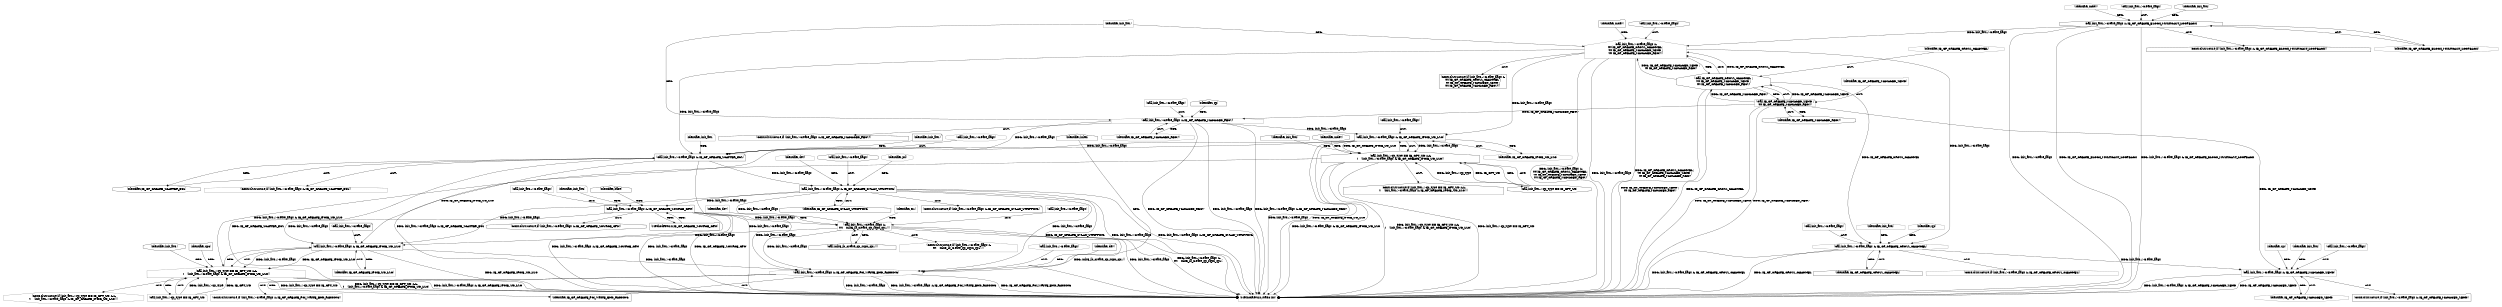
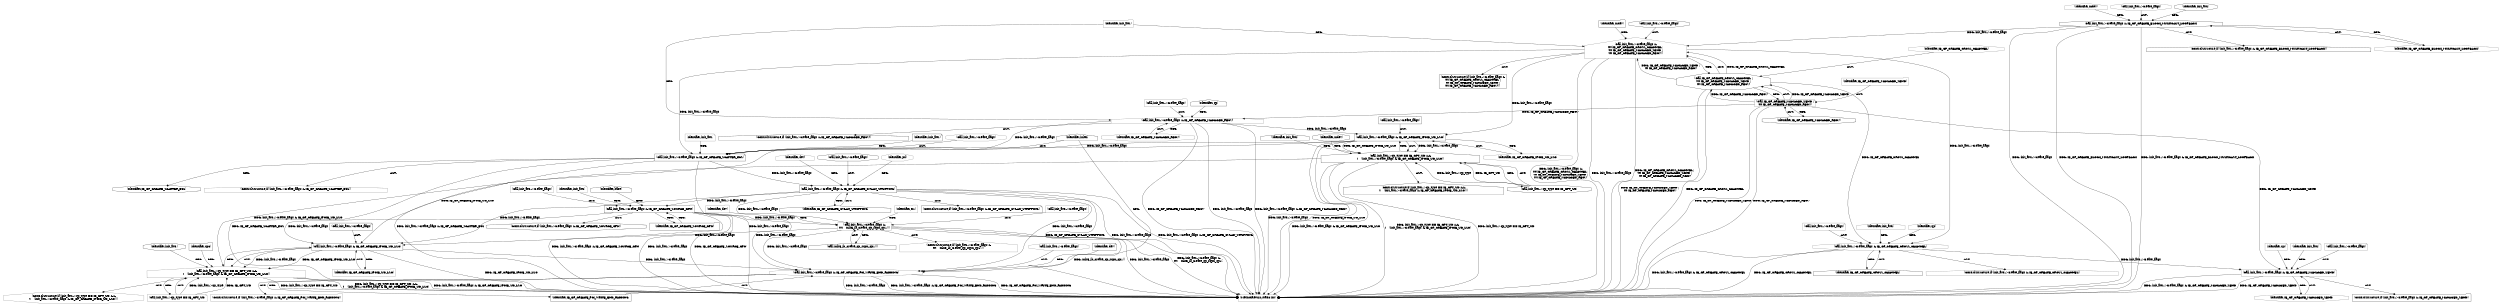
  digraph {
    node [color=gray40 shape=octagon]
    edge [arrowhead=diamond]
    n1 [label="(Call,init_attr->create_flags & IB_QP_CREATE_CROSS_CHANNEL)"]
    n2 [label="(Call,init_attr->create_flags & IB_QP_CREATE_MANAGED_SEND)" shape=note]
    n3 [color=black label="(Identifier,IB_QP_CREATE_CROSS_CHANNEL)" shape=house]
    n4 [label="(ControlStructure,if (init_attr->create_flags & IB_QP_CREATE_CROSS_CHANNEL))" shape=house]
    n5 [label="(MethodReturn,static int)" shape=note]
    n6 [label="(Identifier,IB_QP_CREATE_MANAGED_SEND)"]
    n7 [color=black label="(ControlStructure,if (init_attr->create_flags & IB_QP_CREATE_MANAGED_SEND))" shape=folder]
    n8 [label="(Call,init_attr->create_flags &\n\t\t\t(IB_QP_CREATE_CROSS_CHANNEL |\n\t\t\t IB_QP_CREATE_MANAGED_SEND |\n\t\t\t IB_QP_CREATE_MANAGED_RECV))" shape=house]
    n9 [color=black label="(Call,IB_QP_CREATE_CROSS_CHANNEL |\n\t\t\t IB_QP_CREATE_MANAGED_SEND |\n\t\t\t IB_QP_CREATE_MANAGED_RECV)"]
    n10 [color=black label="(Call,init_attr->create_flags & IB_QP_CREATE_IPOIB_UD_LSO)" shape=folder]
    n11 [color=black label="(Call,init_attr->create_flags & IB_QP_CREATE_SCATTER_FCS)" shape=note]
    n12 [color=black label="(ControlStructure,if (init_attr->create_flags &\n\t\t\t(IB_QP_CREATE_CROSS_CHANNEL |\n\t\t\t IB_QP_CREATE_MANAGED_SEND |\n\t\t\t IB_QP_CREATE_MANAGED_RECV)))" shape=folder]
    n13 [label="(Call,IB_QP_CREATE_MANAGED_SEND |\n\t\t\t IB_QP_CREATE_MANAGED_RECV)" shape=note]
    n14 [color=black label="(Call,init_attr->qp_type == IB_QPT_UD &&\n\t    (init_attr->create_flags & IB_QP_CREATE_IPOIB_UD_LSO))" shape=house]
    n15 [color=black label="(Call,init_attr->create_flags & IB_QP_CREATE_IPOIB_UD_LSO)" shape=folder]
    n16 [label="(Identifier,IB_QP_CREATE_IPOIB_UD_LSO)"]
    n17 [color=black label="(Call,init_attr->create_flags & IB_QP_CREATE_CVLAN_STRIPPING)" shape=note]
    n18 [label="(ControlStructure,if (init_attr->create_flags & IB_QP_CREATE_SCATTER_FCS))" shape=house]
    n19 [color=black label="(Identifier,IB_QP_CREATE_SCATTER_FCS)"]
    n20 [color=black label="(Call,init_attr->create_flags & IB_QP_CREATE_BLOCK_MULTICAST_LOOPBACK)"]
    n21 [color=black label="(ControlStructure,if (init_attr->create_flags & IB_QP_CREATE_BLOCK_MULTICAST_LOOPBACK))" shape=house]
    n22 [label="(Identifier,IB_QP_CREATE_BLOCK_MULTICAST_LOOPBACK)"]
    n23 [label="(Call,init_attr->create_flags & IB_QP_CREATE_MANAGED_RECV)" shape=house]
    n24 [color=black label="(Identifier,IB_QP_CREATE_MANAGED_RECV)"]
    n25 [label="(Identifier,IB_QP_CREATE_MANAGED_RECV)"]
    n26 [color=black label="(ControlStructure,if (init_attr->create_flags & IB_QP_CREATE_MANAGED_RECV))" shape=house]
    n27 [label="(Call,init_attr->qp_type == IB_QPT_UD &&\n\t    (init_attr->create_flags & IB_QP_CREATE_IPOIB_UD_LSO))" shape=house]
    n28 [color=black label="(ControlStructure,if (init_attr->qp_type == IB_QPT_UD &&\n\t    (init_attr->create_flags & IB_QP_CREATE_IPOIB_UD_LSO)))" shape=house]
    n29 [color=black label="(Call,init_attr->qp_type == IB_QPT_UD)"]
    n30 [label="(Call,init_attr->create_flags & IB_QP_CREATE_PCI_WRITE_END_PADDING)"]
    n31 [label="(Identifier,IB_QP_CREATE_IPOIB_UD_LSO)" shape=folder]
    n32 [label="(ControlStructure,if (init_attr->qp_type == IB_QPT_UD &&\n\t    (init_attr->create_flags & IB_QP_CREATE_IPOIB_UD_LSO)))"]
    n33 [label="(Call,init_attr->qp_type == IB_QPT_UD)" shape=note]
    n34 [color=black label="(Call,init_attr->create_flags & IB_QP_CREATE_SOURCE_QPN)" shape=folder]
    n35 [label="(Call,init_attr->create_flags &\n\t\t\t    mlx5_ib_create_qp_sqpn_qp1())" shape=folder]
    n36 [color=black label="(ControlStructure,if (init_attr->create_flags & IB_QP_CREATE_CVLAN_STRIPPING))" shape=note]
    n37 [color=black label="(Identifier,IB_QP_CREATE_CVLAN_STRIPPING)" shape=house]
-   n38 [color=black label="(MethodReturn,IB_QP_CREATE_SOURCE_QPN)" shape=folder]
+   n38 [color=black label="(Identifier,IB_QP_CREATE_SOURCE_QPN)" shape=folder]
    n39 [color=black label="(ControlStructure,if (init_attr->create_flags & IB_QP_CREATE_SOURCE_QPN))"]
    n40 [label="(ControlStructure,if (init_attr->create_flags &\n\t\t\t    mlx5_ib_create_qp_sqpn_qp1()))" shape=house]
    n41 [color=black label="(Call,mlx5_ib_create_qp_sqpn_qp1())" shape=house]
    n42 [label="(ControlStructure,if (init_attr->create_flags & IB_QP_CREATE_PCI_WRITE_END_PADDING))" shape=folder]
    n43 [color=black label="(Identifier,IB_QP_CREATE_PCI_WRITE_END_PADDING)" shape=folder]
    n44 [color=black label="(Identifier,dev)" shape=note]
    n45 [label="(Call,init_attr->create_flags)" shape=folder]
    n46 [label="(Call,init_attr->create_flags)" shape=note]
    n47 [color=black label="(Identifier,mdev)" shape=folder]
    n48 [color=black label="(Call,init_attr->create_flags)"]
    n49 [label="(Identifier,mdev)" shape=house]
    n50 [label="(Identifier,qp)" shape=note]
    n51 [label="(Identifier,dev)" shape=house]
    n52 [label="(Identifier,init_attr)" shape=folder]
    n53 [label="(Identifier,init_attr)" shape=note]
    n54 [label="(Identifier,pd)"]
    n55 [label="(Identifier,dev)" shape=folder]
    n56 [label="(Call,init_attr->create_flags)"]
    n57 [label="(Identifier,init_attr)" shape=note]
    n58 [color=black label="(Identifier,qpc)" shape=folder]
    n59 [color=black label="(Call,init_attr->create_flags)" shape=folder]
    n60 [label="(Call,init_attr->create_flags)" shape=note]
    n61 [label="(Identifier,init_attr)" shape=house]
    n62 [label="(Identifier,IB_QP_CREATE_CROSS_CHANNEL)"]
    n63 [color=black label="(Identifier,init_attr)"]
    n64 [color=black label="(Identifier,base)" shape=house]
    n65 [label="(Call,init_attr->create_flags)"]
    n66 [color=black label="(Call,init_attr->create_flags)" shape=note]
    n67 [color=black label="(Identifier,init_attr)" shape=house]
    n68 [label="(Identifier,qp)" shape=house]
    n69 [color=black label="(Identifier,inlen)" shape=house]
    n70 [label="(Identifier,err)" shape=folder]
    n71 [color=black label="(Identifier,init_attr)"]
    n72 [label="(Identifier,init_attr)" shape=note]
    n73 [label="(Call,init_attr->create_flags)"]
    n74 [color=black label="(Identifier,mdev)"]
    n75 [label="(Call,init_attr->create_flags)" shape=note]
    n76 [label="(Identifier,IB_QP_CREATE_MANAGED_SEND)" shape=folder]
    n77 [color=black label="(Identifier,init_attr)" shape=note]
    n78 [color=black label="(Call,init_attr->create_flags)"]
    n79 [label="(Call,init_attr->create_flags)" shape=folder]
    n80 [color=black label="(Identifier,qp)" shape=house]
    n1 -> n2 [label="DDG: init_attr->create_flags"]
    n1 -> n3 [label="CFG: "]
    n1 -> n4 [label="AST: "]
    n1 -> n5 [arrowhead=normal label="DDG: IB_QP_CREATE_CROSS_CHANNEL"]
    n1 -> n5 [label="DDG: init_attr->create_flags & IB_QP_CREATE_CROSS_CHANNEL"]
    n2 -> n5 [label="DDG: init_attr->create_flags & IB_QP_CREATE_MANAGED_SEND"]
    n2 -> n5 [label="DDG: IB_QP_CREATE_MANAGED_SEND"]
    n2 -> n6 [arrowhead=dot label="CFG: "]
    n2 -> n7 [arrowhead=dot label="AST: "]
    n3 -> n1 [arrowhead=normal label="AST: "]
    n6 -> n2 [arrowhead=normal label="AST: "]
    n8 -> n1 [arrowhead=normal label="DDG: init_attr->create_flags"]
    n8 -> n5 [arrowhead=dot label="DDG: init_attr->create_flags"]
    n8 -> n5 [label="DDG: IB_QP_CREATE_CROSS_CHANNEL |\n\t\t\t IB_QP_CREATE_MANAGED_SEND |\n\t\t\t IB_QP_CREATE_MANAGED_RECV"]
    n8 -> n5 [arrowhead=normal label="DDG: init_attr->create_flags &\n\t\t\t(IB_QP_CREATE_CROSS_CHANNEL |\n\t\t\t IB_QP_CREATE_MANAGED_SEND |\n\t\t\t IB_QP_CREATE_MANAGED_RECV)"]
    n8 -> n9 [arrowhead=dot label="CFG: "]
    n8 -> n10 [arrowhead=dot label="DDG: init_attr->create_flags"]
    n8 -> n11 [arrowhead=normal label="DDG: init_attr->create_flags"]
    n8 -> n12 [label="AST: "]
    n9 -> n1 [label="DDG: IB_QP_CREATE_CROSS_CHANNEL"]
    n9 -> n5 [label="DDG: IB_QP_CREATE_CROSS_CHANNEL"]
    n9 -> n5 [label="DDG: IB_QP_CREATE_MANAGED_SEND |\n\t\t\t IB_QP_CREATE_MANAGED_RECV"]
    n9 -> n8 [arrowhead=dot label="AST: "]
    n9 -> n8 [arrowhead=normal label="DDG: IB_QP_CREATE_CROSS_CHANNEL"]
    n9 -> n8 [arrowhead=normal label="DDG: IB_QP_CREATE_MANAGED_SEND |\n\t\t\t IB_QP_CREATE_MANAGED_RECV"]
    n9 -> n13 [label="CFG: "]
    n10 -> n5 [arrowhead=dot label="DDG: IB_QP_CREATE_IPOIB_UD_LSO"]
    n10 -> n5 [label="DDG: init_attr->create_flags"]
    n10 -> n11 [arrowhead=normal label="DDG: init_attr->create_flags"]
    n10 -> n14 [label="AST: "]
    n10 -> n14 [arrowhead=dot label="DDG: init_attr->create_flags"]
    n10 -> n14 [label="DDG: IB_QP_CREATE_IPOIB_UD_LSO"]
    n10 -> n15 [arrowhead=normal label="DDG: IB_QP_CREATE_IPOIB_UD_LSO"]
    n10 -> n16 [label="CFG: "]
    n11 -> n5 [label="DDG: init_attr->create_flags & IB_QP_CREATE_SCATTER_FCS"]
    n11 -> n5 [arrowhead=dot label="DDG: init_attr->create_flags"]
    n11 -> n5 [arrowhead=dot label="DDG: IB_QP_CREATE_SCATTER_FCS"]
    n11 -> n17 [label="DDG: init_attr->create_flags"]
    n11 -> n18 [arrowhead=normal label="AST: "]
    n11 -> n19 [arrowhead=dot label="CFG: "]
    n13 -> n2 [arrowhead=dot label="DDG: IB_QP_CREATE_MANAGED_SEND"]
    n13 -> n5 [arrowhead=normal label="DDG: IB_QP_CREATE_MANAGED_SEND"]
    n13 -> n5 [arrowhead=normal label="DDG: IB_QP_CREATE_MANAGED_RECV"]
    n13 -> n9 [label="AST: "]
    n13 -> n9 [arrowhead=normal label="DDG: IB_QP_CREATE_MANAGED_SEND"]
    n13 -> n9 [label="DDG: IB_QP_CREATE_MANAGED_RECV"]
    n13 -> n23 [arrowhead=normal label="DDG: IB_QP_CREATE_MANAGED_RECV"]
    n13 -> n24 [label="CFG: "]
    n14 -> n5 [arrowhead=normal label="DDG: init_attr->create_flags & IB_QP_CREATE_IPOIB_UD_LSO"]
    n14 -> n5 [arrowhead=dot label="DDG: init_attr->qp_type == IB_QPT_UD &&\n\t    (init_attr->create_flags & IB_QP_CREATE_IPOIB_UD_LSO)"]
    n14 -> n5 [arrowhead=dot label="DDG: init_attr->qp_type == IB_QPT_UD"]
    n14 -> n10 [arrowhead=normal label="CFG: "]
    n14 -> n27 [label="DDG: init_attr->create_flags & IB_QP_CREATE_IPOIB_UD_LSO"]
    n14 -> n28 [label="AST: "]
    n14 -> n29 [arrowhead=dot label="CFG: "]
    n15 -> n5 [arrowhead=dot label="DDG: IB_QP_CREATE_IPOIB_UD_LSO"]
    n15 -> n27 [arrowhead=dot label="AST: "]
    n15 -> n27 [label="DDG: init_attr->create_flags"]
    n15 -> n27 [label="DDG: IB_QP_CREATE_IPOIB_UD_LSO"]
    n15 -> n30 [arrowhead=normal label="DDG: init_attr->create_flags"]
    n15 -> n31 [label="CFG: "]
    n16 -> n10 [arrowhead=normal label="AST: "]
    n17 -> n5 [label="DDG: IB_QP_CREATE_CVLAN_STRIPPING"]
    n17 -> n5 [arrowhead=dot label="DDG: init_attr->create_flags & IB_QP_CREATE_CVLAN_STRIPPING"]
    n17 -> n5 [arrowhead=normal label="DDG: init_attr->create_flags"]
    n17 -> n15 [arrowhead=normal label="DDG: init_attr->create_flags"]
    n17 -> n30 [arrowhead=normal label="DDG: init_attr->create_flags"]
    n17 -> n34 [arrowhead=dot label="DDG: init_attr->create_flags"]
    n17 -> n35 [arrowhead=dot label="DDG: init_attr->create_flags"]
    n17 -> n36 [label="AST: "]
    n17 -> n37 [arrowhead=dot label="CFG: "]
-   n19 -> n11 [label="AST: "]
+   n69 -> n11 [label="AST: "]
    n20 -> n5 [label="DDG: init_attr->create_flags"]
    n20 -> n5 [label="DDG: IB_QP_CREATE_BLOCK_MULTICAST_LOOPBACK"]
    n20 -> n5 [arrowhead=normal label="DDG: init_attr->create_flags & IB_QP_CREATE_BLOCK_MULTICAST_LOOPBACK"]
    n20 -> n8 [arrowhead=normal label="DDG: init_attr->create_flags"]
    n20 -> n21 [arrowhead=dot label="AST: "]
    n20 -> n22 [label="CFG: "]
    n22 -> n20 [arrowhead=dot label="AST: "]
    n23 -> n5 [label="DDG: init_attr->create_flags & IB_QP_CREATE_MANAGED_RECV"]
    n23 -> n5 [arrowhead=normal label="DDG: IB_QP_CREATE_MANAGED_RECV"]
    n23 -> n5 [label="DDG: init_attr->create_flags"]
    n23 -> n10 [arrowhead=dot label="DDG: init_attr->create_flags"]
    n23 -> n11 [label="DDG: init_attr->create_flags"]
    n23 -> n25 [arrowhead=dot label="CFG: "]
    n23 -> n26 [arrowhead=dot label="AST: "]
    n24 -> n13 [arrowhead=dot label="AST: "]
    n25 -> n23 [arrowhead=normal label="AST: "]
    n27 -> n5 [arrowhead=dot label="DDG: init_attr->qp_type == IB_QPT_UD &&\n\t    (init_attr->create_flags & IB_QP_CREATE_IPOIB_UD_LSO)"]
    n27 -> n5 [label="DDG: init_attr->create_flags & IB_QP_CREATE_IPOIB_UD_LSO"]
    n27 -> n5 [arrowhead=normal label="DDG: init_attr->qp_type == IB_QPT_UD"]
    n27 -> n15 [arrowhead=normal label="CFG: "]
    n27 -> n32 [label="AST: "]
    n27 -> n33 [arrowhead=dot label="CFG: "]
    n29 -> n14 [arrowhead=normal label="AST: "]
    n29 -> n14 [label="DDG: init_attr->qp_type"]
    n29 -> n14 [label="DDG: IB_QPT_UD"]
    n30 -> n5 [arrowhead=dot label="DDG: init_attr->create_flags & IB_QP_CREATE_PCI_WRITE_END_PADDING"]
    n30 -> n5 [label="DDG: IB_QP_CREATE_PCI_WRITE_END_PADDING"]
    n30 -> n5 [arrowhead=dot label="DDG: init_attr->create_flags"]
    n30 -> n42 [label="AST: "]
    n30 -> n43 [label="CFG: "]
    n31 -> n15 [arrowhead=normal label="AST: "]
    n33 -> n27 [label="AST: "]
    n33 -> n27 [arrowhead=dot label="DDG: init_attr->qp_type"]
    n33 -> n27 [arrowhead=dot label="DDG: IB_QPT_UD"]
    n34 -> n5 [arrowhead=normal label="DDG: init_attr->create_flags"]
    n34 -> n5 [label="DDG: IB_QP_CREATE_SOURCE_QPN"]
    n34 -> n5 [arrowhead=dot label="DDG: init_attr->create_flags & IB_QP_CREATE_SOURCE_QPN"]
    n34 -> n15 [label="DDG: init_attr->create_flags"]
    n34 -> n30 [label="DDG: init_attr->create_flags"]
    n34 -> n35 [arrowhead=dot label="DDG: init_attr->create_flags"]
    n34 -> n38 [arrowhead=normal label="CFG: "]
    n34 -> n39 [arrowhead=normal label="AST: "]
    n35 -> n5 [arrowhead=normal label="DDG: mlx5_ib_create_qp_sqpn_qp1()"]
    n35 -> n5 [arrowhead=dot label="DDG: init_attr->create_flags"]
    n35 -> n5 [arrowhead=normal label="DDG: init_attr->create_flags &\n\t\t\t    mlx5_ib_create_qp_sqpn_qp1()"]
    n35 -> n15 [arrowhead=normal label="DDG: init_attr->create_flags"]
    n35 -> n30 [label="DDG: init_attr->create_flags"]
    n35 -> n40 [arrowhead=dot label="AST: "]
    n35 -> n41 [label="CFG: "]
    n37 -> n17 [arrowhead=normal label="AST: "]
    n38 -> n34 [arrowhead=dot label="CFG: "]
    n41 -> n35 [arrowhead=dot label="AST: "]
    n43 -> n30 [arrowhead=dot label="AST: "]
    n44 -> n30 [arrowhead=normal label="CFG: "]
    n45 -> n35 [arrowhead=normal label="AST: "]
    n46 -> n34 [arrowhead=dot label="AST: "]
    n47 -> n8 [arrowhead=dot label="CFG: "]
    n48 -> n8 [arrowhead=normal label="AST: "]
    n49 -> n20 [label="CFG: "]
    n50 -> n2 [arrowhead=normal label="CFG: "]
    n51 -> n17 [label="CFG: "]
    n52 -> n8 [arrowhead=normal label="CFG: "]
    n52 -> n23 [arrowhead=normal label="CFG: "]
    n53 -> n34 [arrowhead=dot label="CFG: "]
    n54 -> n17 [label="CFG: "]
    n55 -> n35 [arrowhead=normal label="CFG: "]
    n56 -> n20 [label="AST: "]
    n57 -> n2 [label="CFG: "]
    n58 -> n27 [arrowhead=normal label="CFG: "]
    n59 -> n10 [arrowhead=normal label="AST: "]
    n60 -> n1 [arrowhead=normal label="AST: "]
    n61 -> n1 [arrowhead=dot label="CFG: "]
    n62 -> n9 [arrowhead=normal label="AST: "]
    n63 -> n20 [arrowhead=dot label="CFG: "]
-   n64 -> n34 [label="CFG: "]
+   n64 -> n34 [label="END: "]
    n65 -> n30 [label="AST: "]
    n66 -> n15 [arrowhead=normal label="AST: "]
    n67 -> n14 [label="CFG: "]
    n68 -> n1 [arrowhead=dot label="CFG: "]
    n69 -> n30 [arrowhead=dot label="CFG: "]
    n70 -> n35 [arrowhead=normal label="CFG: "]
    n71 -> n27 [label="CFG: "]
    n72 -> n11 [label="CFG: "]
    n73 -> n11 [arrowhead=dot label="AST: "]
    n74 -> n14 [arrowhead=normal label="CFG: "]
    n75 -> n2 [arrowhead=normal label="AST: "]
    n76 -> n13 [arrowhead=dot label="AST: "]
    n77 -> n11 [label="CFG: "]
    n78 -> n17 [label="AST: "]
    n79 -> n23 [label="AST: "]
    n80 -> n23 [arrowhead=dot label="CFG: "]
  }
